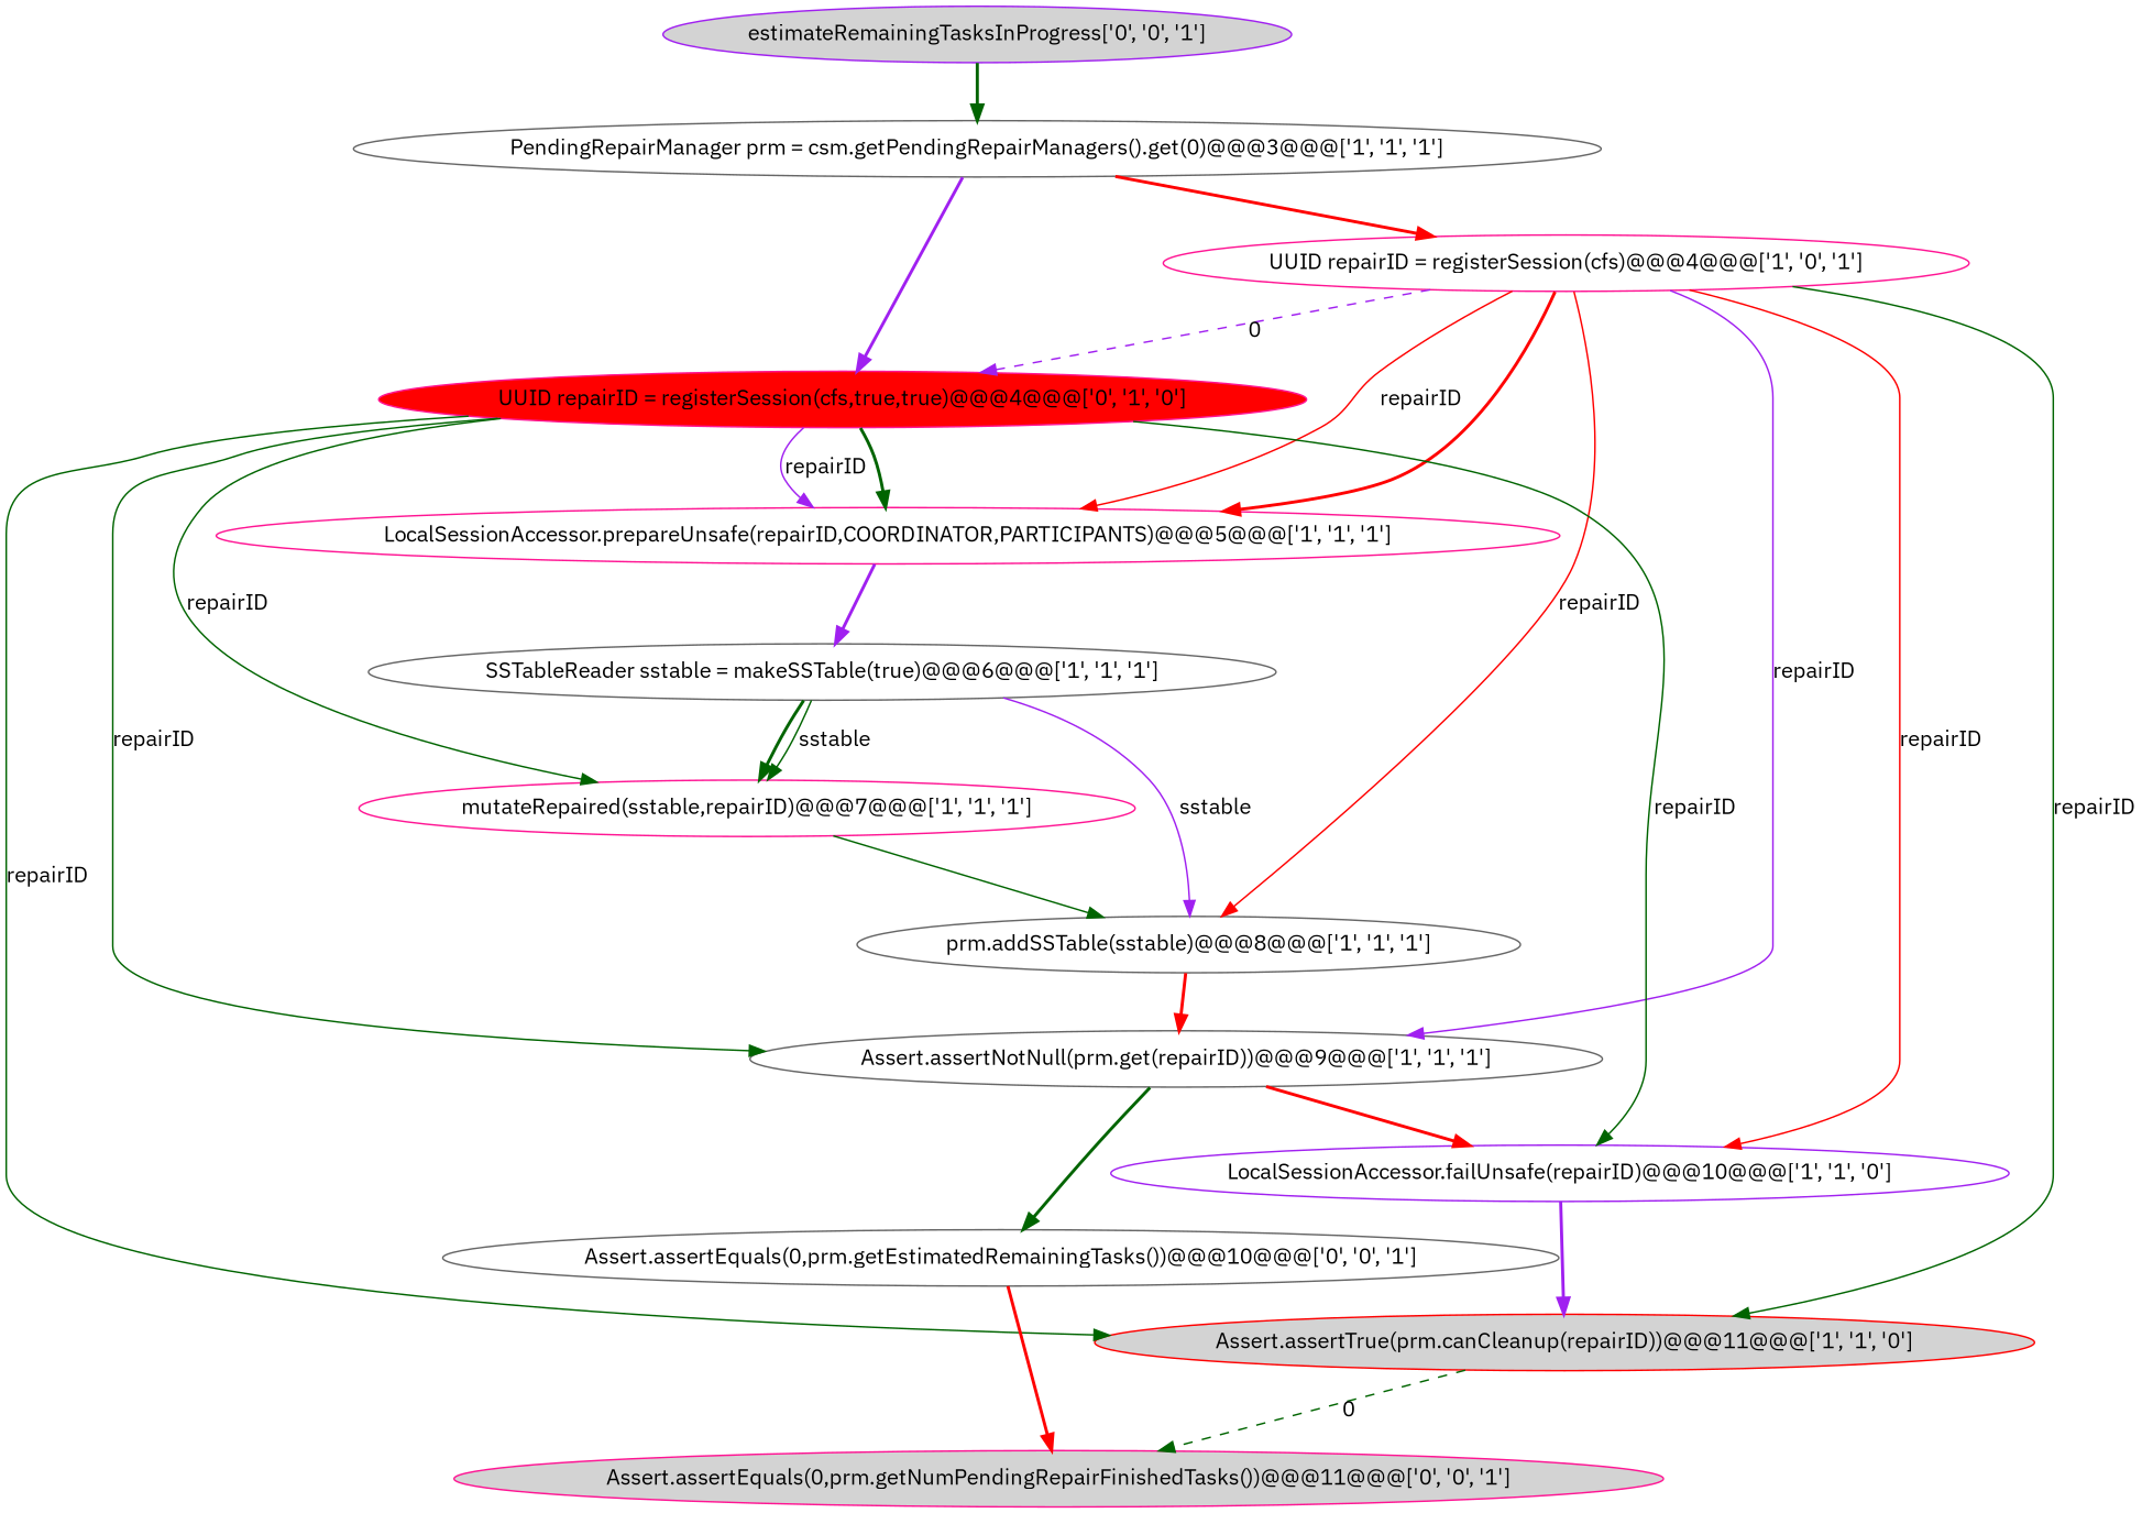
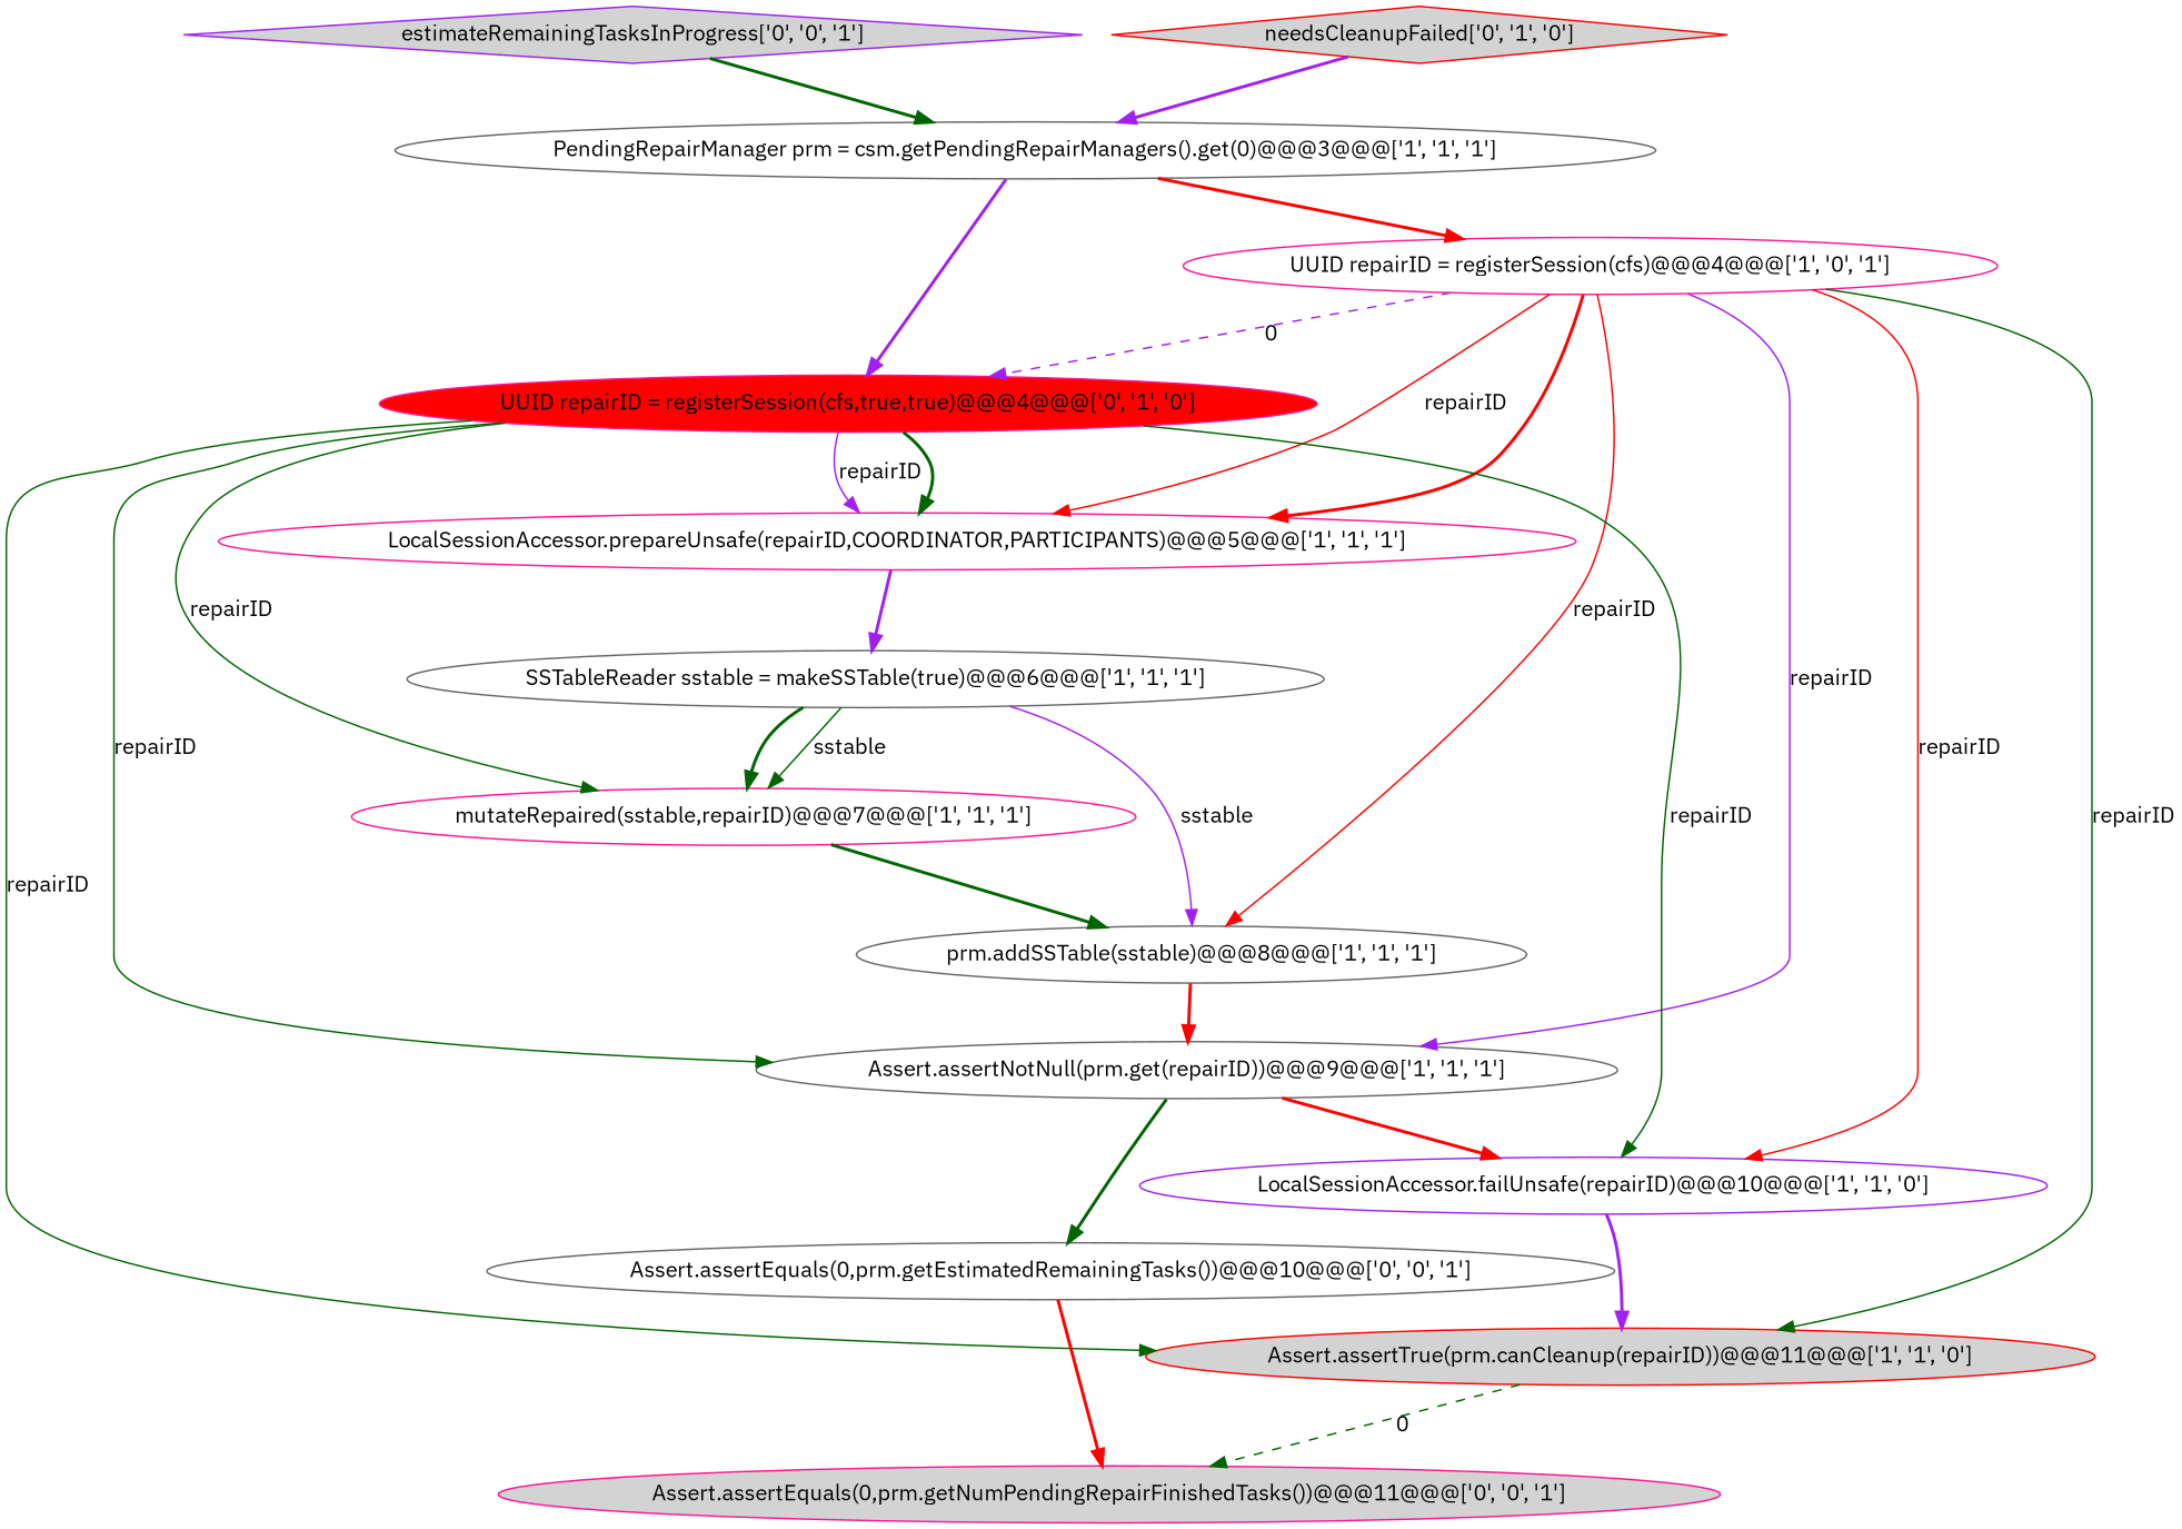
  digraph {
    fontname="IBM Plex Sans"
    node [color=deeppink fillcolor=white fontname="IBM Plex Sans" shape=ellipse style=filled]
    edge [color=darkgreen fontname="IBM Plex Sans" style=bold]
    n1 [label="UUID repairID = registerSession(cfs)@@@4@@@['1', '0', '1']"]
    n2 [color=gray40 label="Assert.assertNotNull(prm.get(repairID))@@@9@@@['1', '1', '1']"]
    n3 [fillcolor=red label="UUID repairID = registerSession(cfs,true,true)@@@4@@@['0', '1', '0']"]
    n4 [label="LocalSessionAccessor.prepareUnsafe(repairID,COORDINATOR,PARTICIPANTS)@@@5@@@['1', '1', '1']"]
    n5 [color=purple label="LocalSessionAccessor.failUnsafe(repairID)@@@10@@@['1', '1', '0']"]
    n6 [color=red fillcolor=lightgray label="Assert.assertTrue(prm.canCleanup(repairID))@@@11@@@['1', '1', '0']"]
    n7 [color=gray40 label="prm.addSSTable(sstable)@@@8@@@['1', '1', '1']"]
    n8 [color=gray40 label="Assert.assertEquals(0,prm.getEstimatedRemainingTasks())@@@10@@@['0', '0', '1']"]
    n9 [label="mutateRepaired(sstable,repairID)@@@7@@@['1', '1', '1']"]
    n10 [color=gray40 label="SSTableReader sstable = makeSSTable(true)@@@6@@@['1', '1', '1']"]
    n11 [fillcolor=lightgray label="Assert.assertEquals(0,prm.getNumPendingRepairFinishedTasks())@@@11@@@['0', '0', '1']"]
-   n12 [color=purple fillcolor=lightgray label="estimateRemainingTasksInProgress['0', '0', '1']"]
+   n12 [color=purple fillcolor=lightgray label="estimateRemainingTasksInProgress['0', '0', '1']" shape=diamond]
    n13 [color=gray40 label="PendingRepairManager prm = csm.getPendingRepairManagers().get(0)@@@3@@@['1', '1', '1']"]
+   n14 [color=red fillcolor=lightgray label="needsCleanupFailed['0', '1', '0']" shape=diamond]
    n1 -> n2 [color=purple label=repairID style=solid]
    n1 -> n3 [color=purple label=0 style=dashed]
    n1 -> n4 [color=red]
    n1 -> n4 [color=red label=repairID style=solid]
    n1 -> n5 [color=red label=repairID style=solid]
    n1 -> n6 [label=repairID style=solid]
    n1 -> n7 [color=red label=repairID style=solid]
    n2 -> n5 [color=red]
    n2 -> n8
    n3 -> n2 [label=repairID style=solid]
    n3 -> n4
    n3 -> n4 [color=purple label=repairID style=solid]
    n3 -> n5 [label=repairID style=solid]
    n3 -> n6 [label=repairID style=solid]
    n3 -> n9 [label=repairID style=solid]
    n4 -> n10 [color=purple]
    n5 -> n6 [color=purple]
    n6 -> n11 [label=0 style=dashed]
    n7 -> n2 [color=red]
    n8 -> n11 [color=red]
-   n9 -> n7 [style=solid]
+   n9 -> n7
    n10 -> n7 [color=purple label=sstable style=solid]
    n10 -> n9
    n10 -> n9 [label=sstable style=solid]
    n12 -> n13
    n13 -> n1 [color=red]
    n13 -> n3 [color=purple]
+   n14 -> n13 [color=purple]
  }
